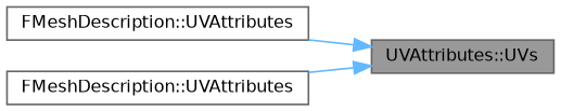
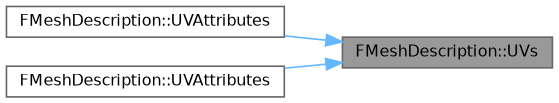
  digraph {
    rankdir=RL
    node [color=grey40 fillcolor=white fontname=Helvetica fontsize=10 shape=box style=filled]
    edge [color=steelblue1 dir=back fontname=Helvetica fontsize=10 labelfontname=Helvetica labelfontsize=10 style=solid]
-   n1 [color=gray40 fillcolor=grey60 fontcolor=black height=0.2 label="UVAttributes::UVs" width=0.4]
+   n1 [color=gray40 fillcolor=grey60 fontcolor=black height=0.2 label="FMeshDescription::UVs" width=0.4]
    n2 [height=0.2 label="FMeshDescription::UVAttributes" width=0.4]
    n3 [height=0.2 label="FMeshDescription::UVAttributes" width=0.4]
    n1 -> n2
    n1 -> n3
  }
